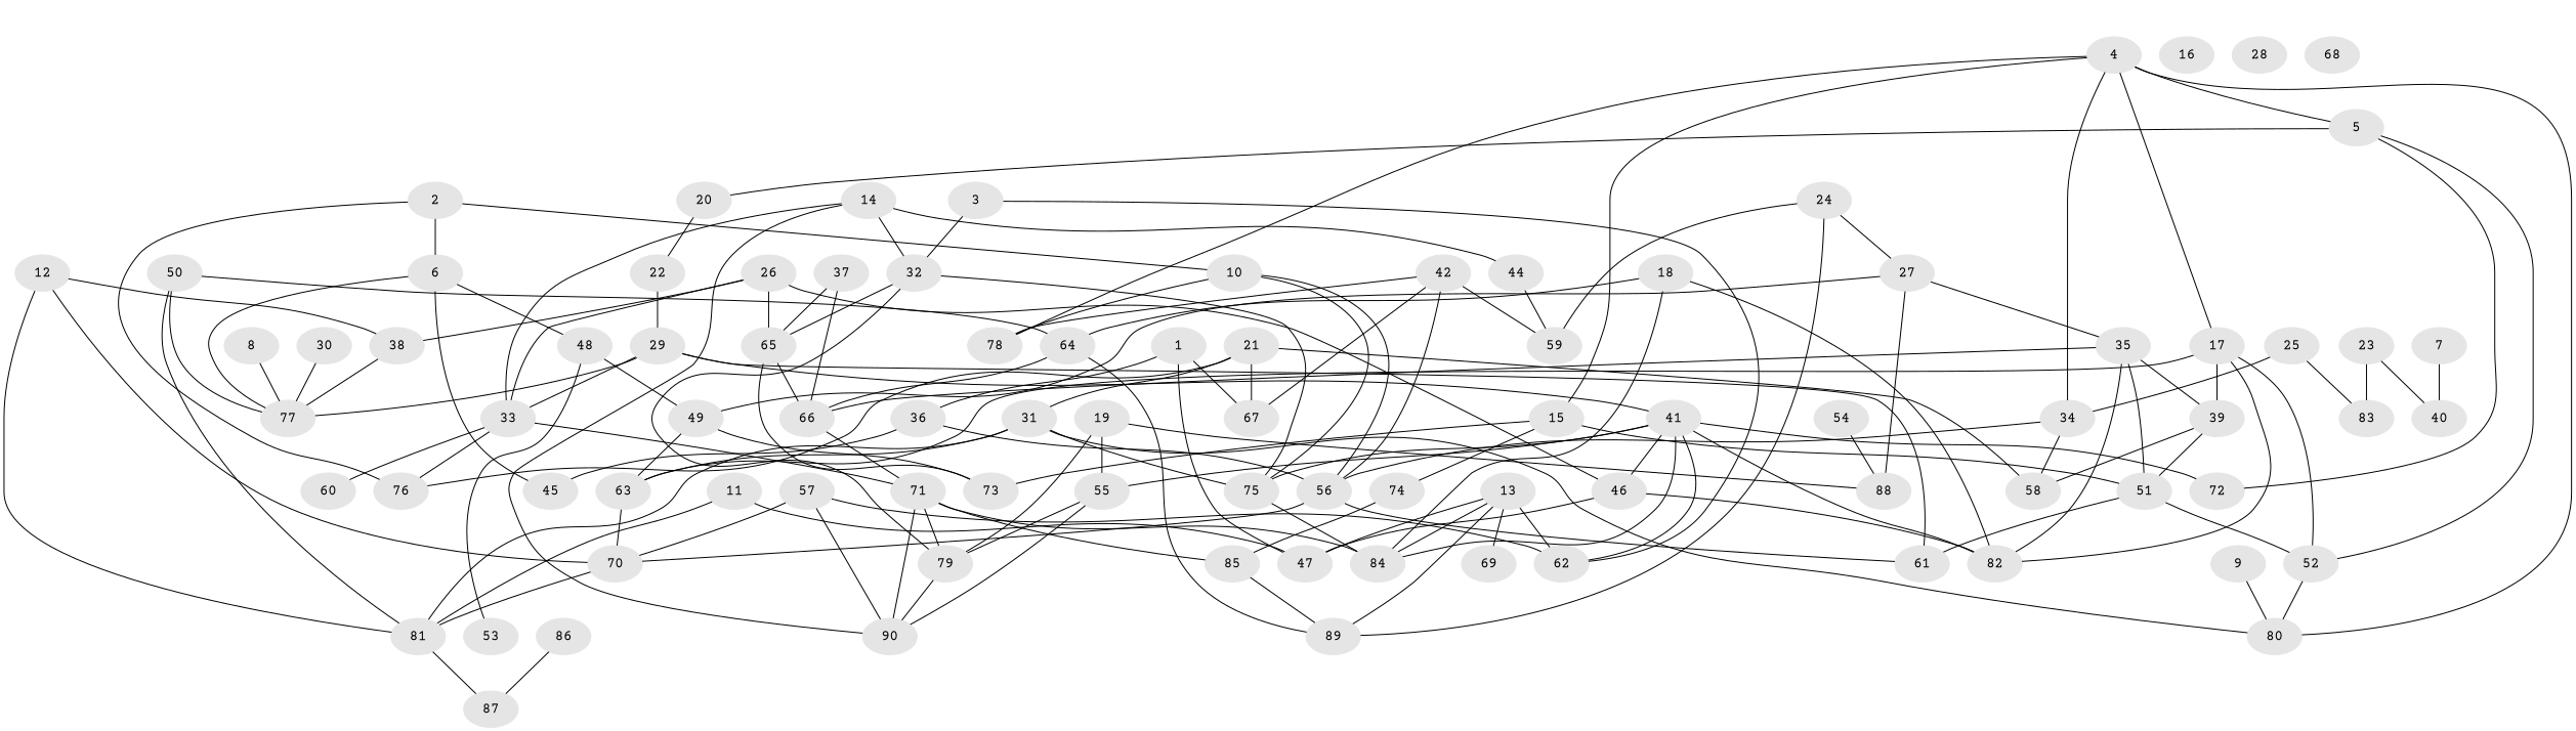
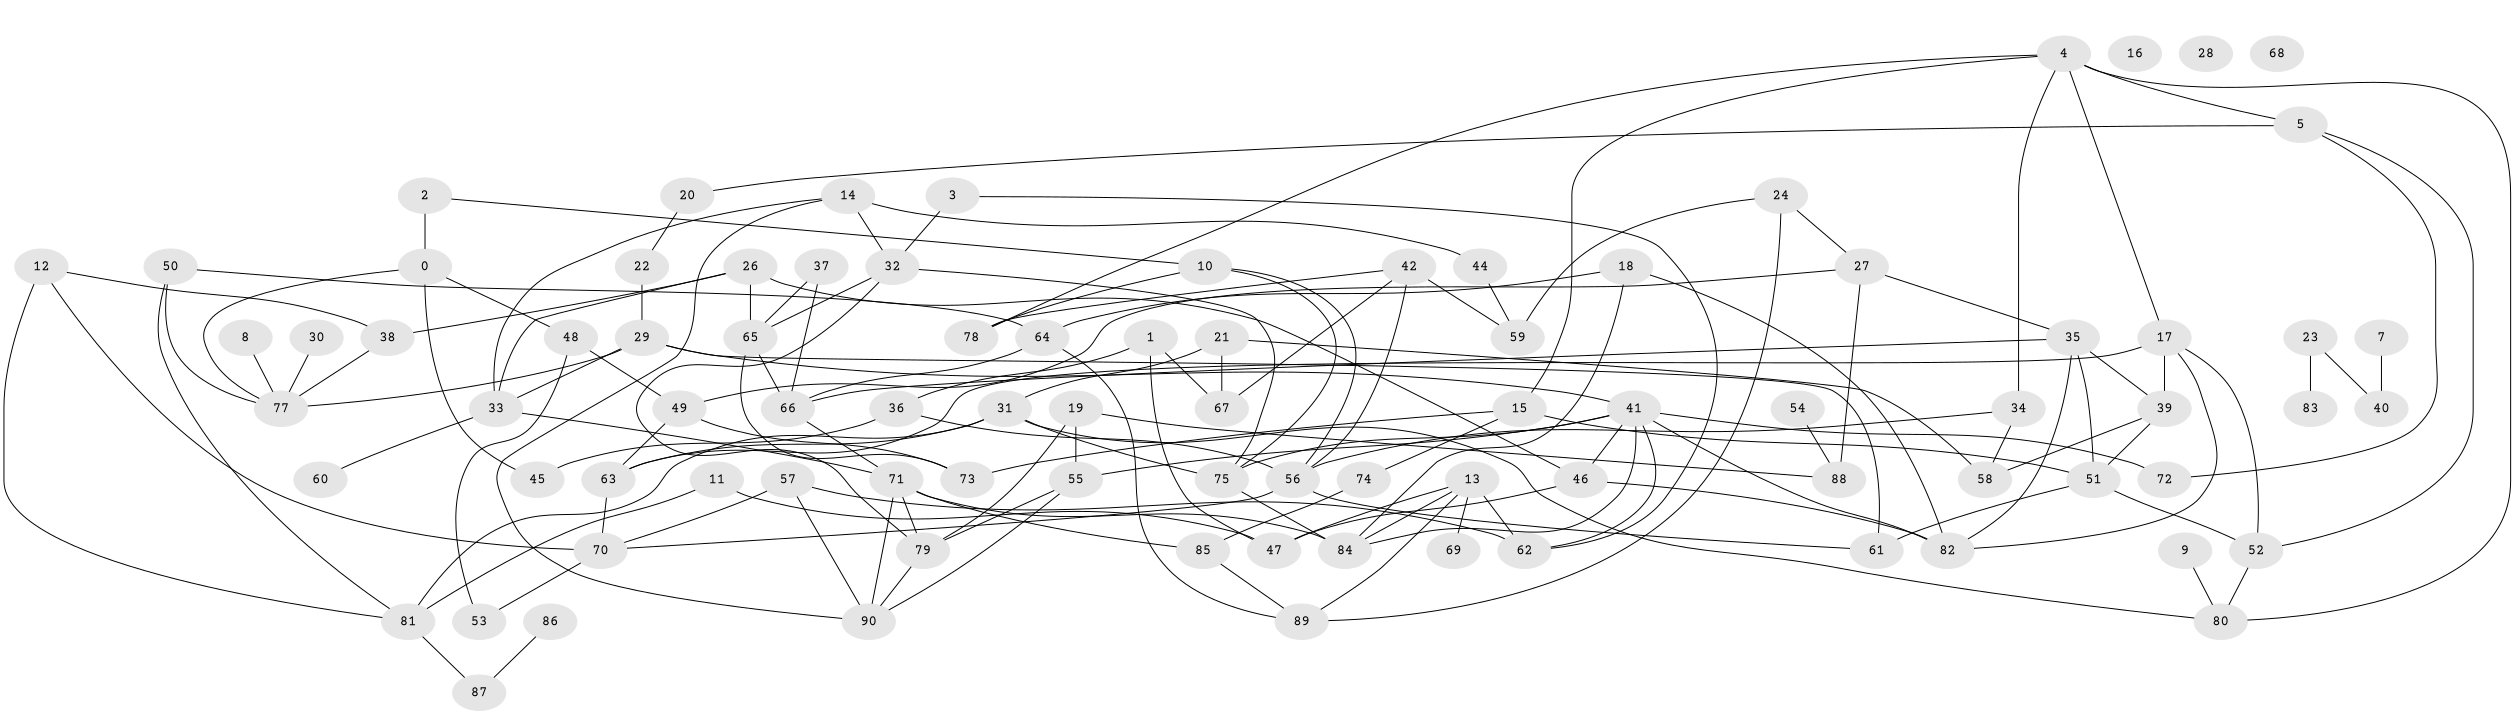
  graph {
    fontname="Courier Prime"
    node [color=gray90 fontname="Courier Prime" style=filled]
    edge [fontname="Courier Prime"]
    1
    36
    47
    67
    45
    56
    2
-   6
+   6 [label=0]
    10
-   76
    48
    77
    78
    75
    3
    32
    62
    79
    65
    4
    5
    15
    17
    34
    80
    20
    52
    72
    51
    73
    74
    39
    63
    82
    58
    22
    49
    53
    7
    40
    8
    9
    70
    61
    84
    11
    81
    87
    12
    38
    13
    69
    89
    14
    33
    44
    90
    60
    71
    59
    85
    16
    18
    64
    66
    19
    55
    88
    29
    21
    31
    41
    23
    83
    24
    27
    35
-   25
    26
    46
    28
    30
    37
    42
    50
    54
    57
    68
    86
    1 -- 36
    1 -- 47
    1 -- 67
    36 -- 45
    36 -- 56
    56 -- 70
    56 -- 61
    2 -- 6
    2 -- 10
-   2 -- 76
    6 -- 45
    6 -- 48
    6 -- 77
    10 -- 56
    10 -- 78
    10 -- 75
    48 -- 49
    48 -- 53
    75 -- 84
    3 -- 32
    3 -- 62
    32 -- 75
    32 -- 79
    32 -- 65
    79 -- 90
    65 -- 73
    65 -- 66
    4 -- 78
    4 -- 5
    4 -- 15
    4 -- 17
    4 -- 34
    4 -- 80
    5 -- 20
    5 -- 52
    5 -- 72
    15 -- 51
    15 -- 73
    15 -- 74
    17 -- 52
    17 -- 39
    17 -- 63
    17 -- 82
    34 -- 56
    34 -- 58
    20 -- 22
    52 -- 80
    51 -- 52
    51 -- 61
    74 -- 85
    39 -- 51
    39 -- 58
    63 -- 70
    22 -- 29
    49 -- 73
    49 -- 63
    7 -- 40
    8 -- 77
    9 -- 80
-   70 -- 81
+   70 -- 53
    11 -- 47
    11 -- 81
    81 -- 87
    12 -- 70
    12 -- 81
    12 -- 38
    38 -- 77
    13 -- 47
    13 -- 62
    13 -- 84
    13 -- 69
    13 -- 89
    14 -- 32
    14 -- 33
    14 -- 44
    14 -- 90
-   33 -- 76
    33 -- 60
    33 -- 71
    44 -- 59
    71 -- 79
    71 -- 84
    71 -- 90
    71 -- 85
    85 -- 89
    18 -- 82
    18 -- 84
    18 -- 64
    64 -- 89
    64 -- 66
    66 -- 71
    19 -- 79
    19 -- 55
    19 -- 88
    55 -- 79
    55 -- 90
    29 -- 77
    29 -- 61
    29 -- 33
    29 -- 41
    21 -- 67
-   21 -- 76
    21 -- 58
    21 -- 31
    31 -- 75
    31 -- 80
    31 -- 63
    31 -- 81
    41 -- 75
    41 -- 62
    41 -- 72
    41 -- 82
    41 -- 84
    41 -- 55
    41 -- 46
    23 -- 40
    23 -- 83
    24 -- 89
    24 -- 59
    24 -- 27
    27 -- 49
    27 -- 88
    27 -- 35
    35 -- 51
    35 -- 39
    35 -- 82
    35 -- 66
-   25 -- 34
-   25 -- 83
    26 -- 65
    26 -- 38
    26 -- 33
    26 -- 46
    46 -- 47
    46 -- 82
    30 -- 77
    37 -- 65
    37 -- 66
    42 -- 67
    42 -- 56
    42 -- 78
    42 -- 59
    50 -- 77
    50 -- 81
    50 -- 64
    54 -- 88
    57 -- 62
    57 -- 70
    57 -- 90
    86 -- 87
  }
